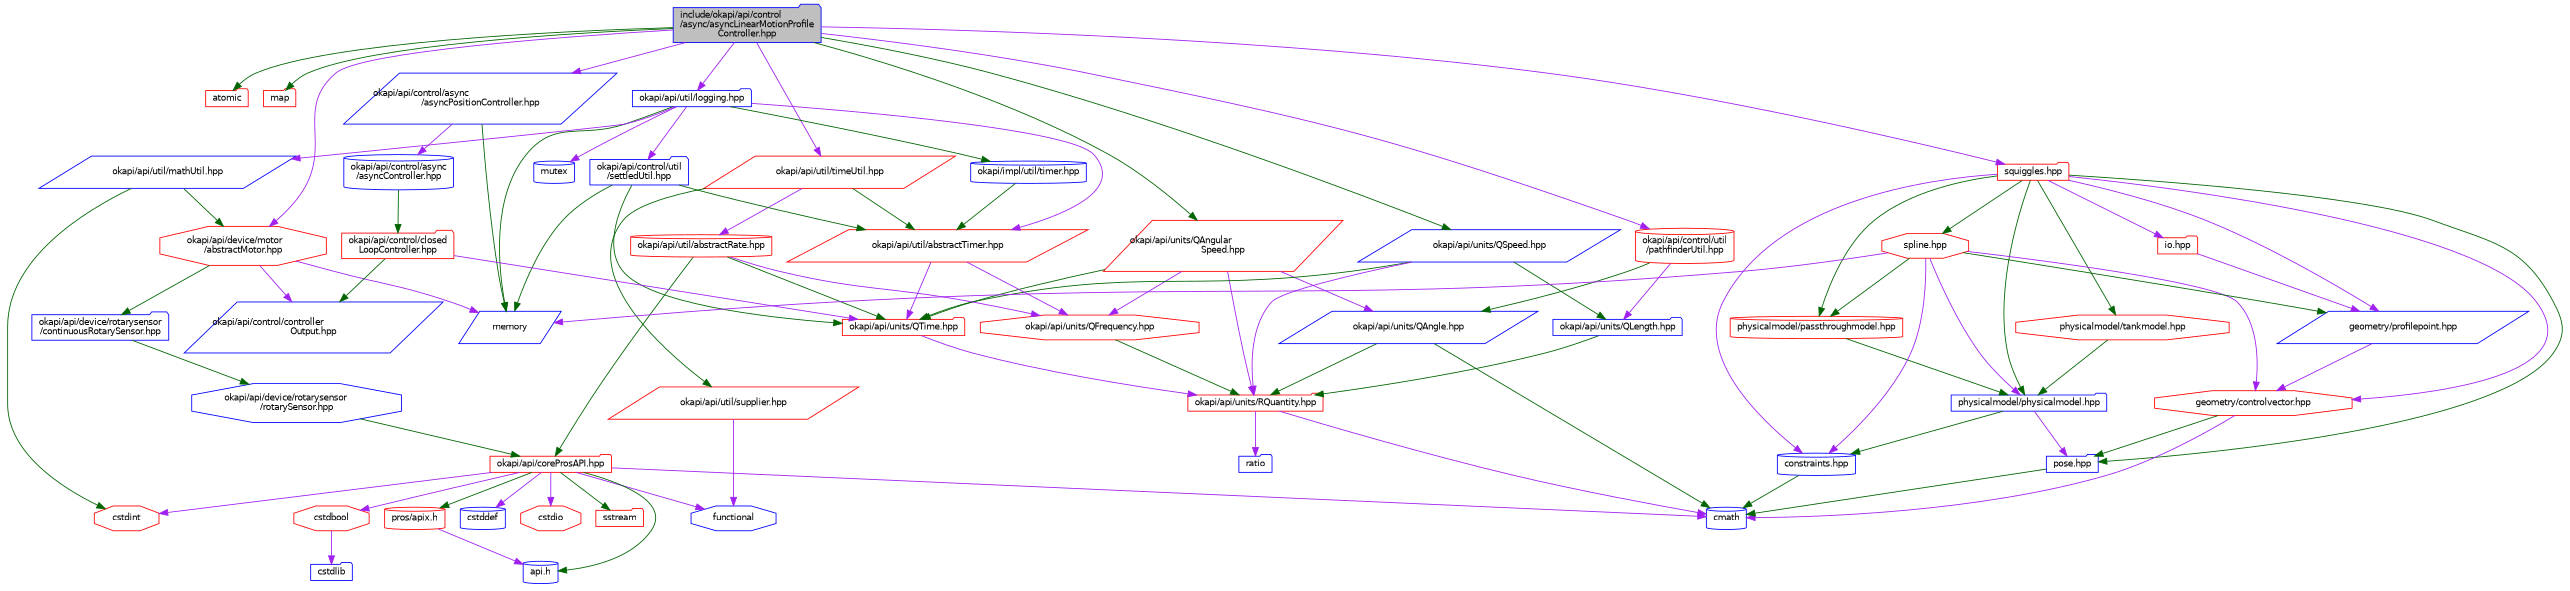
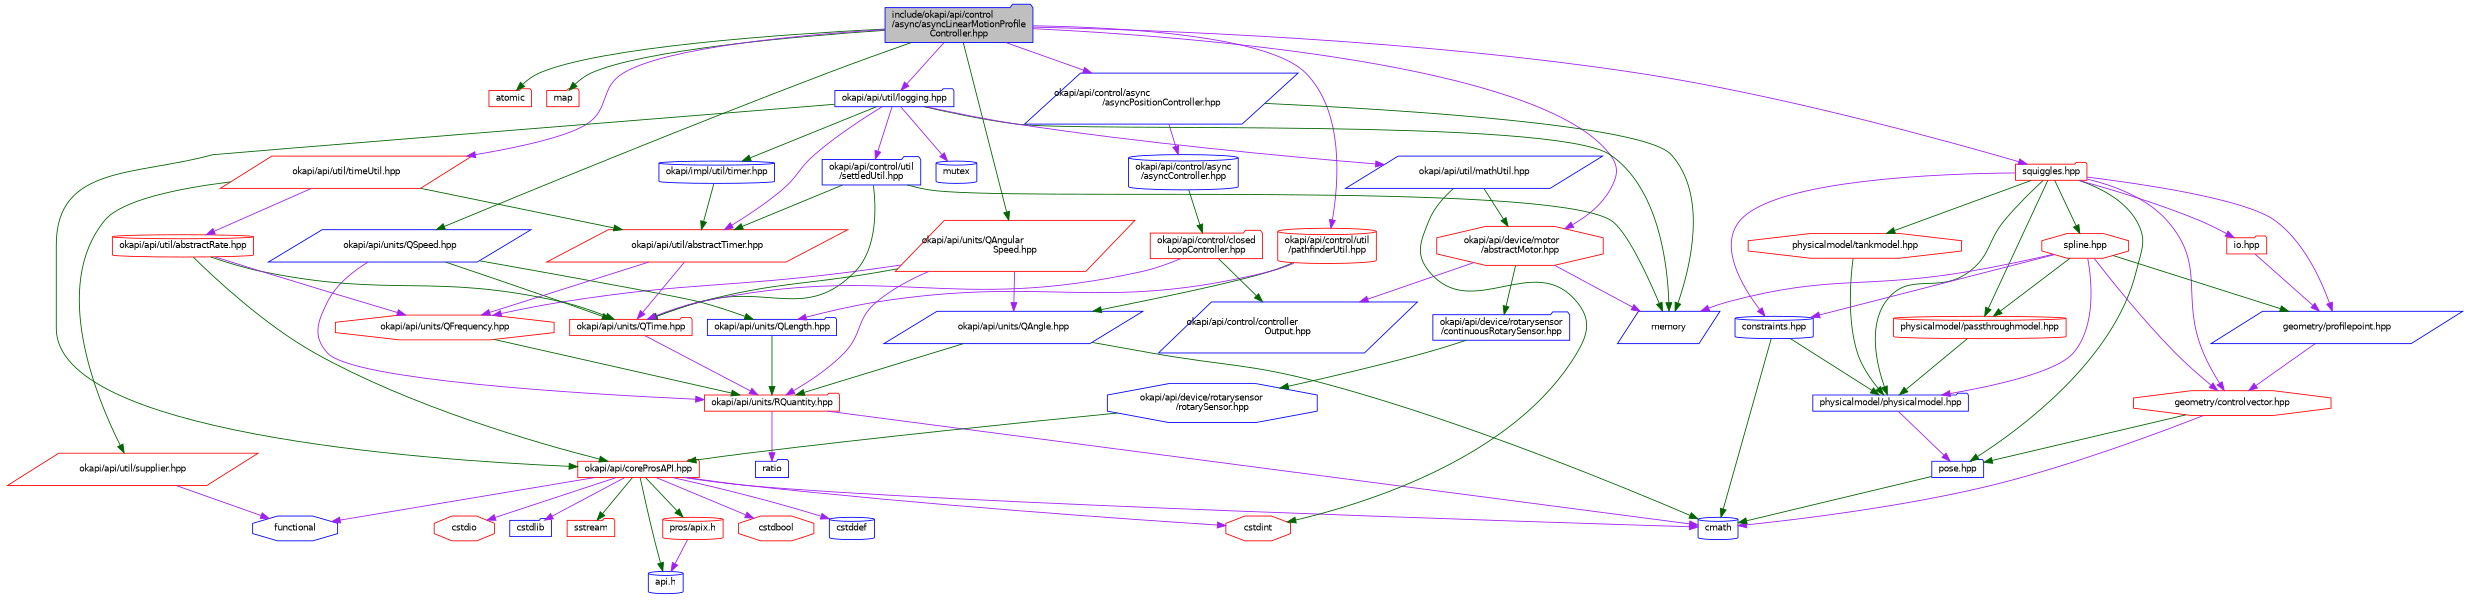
  digraph {
    node [color=blue fillcolor=white fontname=Helvetica fontsize=10 shape=folder style=filled]
    edge [color=darkgreen fontname=Helvetica fontsize=10 labelfontname=Helvetica labelfontsize=10 style=solid]
    n1 [fillcolor=grey75 fontcolor=black height=0.2 label="include/okapi/api/control\l/async/asyncLinearMotionProfile\lController.hpp" width=0.4]
    n2 [color=red height=0.2 label=atomic width=0.4]
    n3 [color=red height=0.2 label=map width=0.4]
    n4 [height=0.2 label="okapi/api/control/async\l/asyncPositionController.hpp" shape=parallelogram width=0.4]
    n5 [color=red height=0.2 label="okapi/api/control/util\l/pathfinderUtil.hpp" shape=cylinder width=0.4]
    n6 [color=red height=0.2 label="okapi/api/device/motor\l/abstractMotor.hpp" shape=octagon width=0.4]
    n7 [color=red height=0.2 label="okapi/api/units/QAngular\lSpeed.hpp" shape=parallelogram width=0.4]
    n8 [height=0.2 label="okapi/api/units/QSpeed.hpp" shape=parallelogram width=0.4]
    n9 [height=0.2 label="okapi/api/util/logging.hpp" width=0.4]
    n10 [color=red height=0.2 label="okapi/api/util/timeUtil.hpp" shape=parallelogram width=0.4]
    n11 [color=red height=0.2 label="squiggles.hpp" width=0.4]
    n12 [height=0.2 label=memory shape=parallelogram width=0.4]
    n13 [height=0.2 label="okapi/api/control/async\l/asyncController.hpp" shape=cylinder width=0.4]
    n14 [height=0.2 label="okapi/api/units/QAngle.hpp" shape=parallelogram width=0.4]
    n15 [height=0.2 label="okapi/api/units/QLength.hpp" width=0.4]
    n16 [height=0.2 label="okapi/api/control/controller\lOutput.hpp" shape=parallelogram width=0.4]
    n17 [height=0.2 label="okapi/api/device/rotarysensor\l/continuousRotarySensor.hpp" width=0.4]
    n18 [color=red height=0.2 label="okapi/api/units/QTime.hpp" width=0.4]
    n19 [color=red height=0.2 label="okapi/api/units/RQuantity.hpp" width=0.4]
    n20 [color=red height=0.2 label="okapi/api/units/QFrequency.hpp" shape=octagon width=0.4]
    n21 [color=red height=0.2 label="okapi/api/coreProsAPI.hpp" width=0.4]
    n22 [height=0.2 label=mutex shape=cylinder width=0.4]
    n23 [color=red height=0.2 label="okapi/api/util/abstractTimer.hpp" shape=parallelogram width=0.4]
    n24 [height=0.2 label="okapi/api/util/mathUtil.hpp" shape=parallelogram width=0.4]
    n25 [height=0.2 label="okapi/impl/util/timer.hpp" shape=cylinder width=0.4]
    n26 [height=0.2 label="okapi/api/control/util\l/settledUtil.hpp" width=0.4]
    n27 [color=red height=0.2 label="okapi/api/util/abstractRate.hpp" shape=cylinder width=0.4]
    n28 [color=red height=0.2 label="okapi/api/util/supplier.hpp" shape=parallelogram width=0.4]
    n29 [height=0.2 label="constraints.hpp" shape=cylinder width=0.4]
    n30 [color=red height=0.2 label="geometry/controlvector.hpp" shape=octagon width=0.4]
    n31 [height=0.2 label="pose.hpp" width=0.4]
    n32 [height=0.2 label="geometry/profilepoint.hpp" shape=parallelogram width=0.4]
    n33 [color=red height=0.2 label="io.hpp" width=0.4]
    n34 [color=red height=0.2 label="physicalmodel/passthroughmodel.hpp" shape=cylinder width=0.4]
    n35 [height=0.2 label="physicalmodel/physicalmodel.hpp" width=0.4]
    n36 [color=red height=0.2 label="physicalmodel/tankmodel.hpp" shape=octagon width=0.4]
    n37 [color=red height=0.2 label="spline.hpp" shape=octagon width=0.4]
    n38 [color=red height=0.2 label="okapi/api/control/closed\lLoopController.hpp" width=0.4]
    n39 [height=0.2 label=cmath shape=cylinder width=0.4]
    n40 [height=0.2 label=ratio width=0.4]
    n41 [height=0.2 label="okapi/api/device/rotarysensor\l/rotarySensor.hpp" shape=octagon width=0.4]
    n42 [color=red height=0.2 label=cstdbool shape=octagon width=0.4]
    n43 [height=0.2 label=cstddef shape=cylinder width=0.4]
    n44 [color=red height=0.2 label=cstdint shape=octagon width=0.4]
    n45 [color=red height=0.2 label=cstdio shape=octagon width=0.4]
    n46 [height=0.2 label=cstdlib width=0.4]
    n47 [height=0.2 label=functional shape=octagon width=0.4]
    n48 [color=red height=0.2 label=sstream width=0.4]
    n49 [height=0.2 label="api.h" shape=cylinder width=0.4]
    n50 [color=red height=0.2 label="pros/apix.h" shape=cylinder width=0.4]
    n1 -> n2
    n1 -> n3
    n1 -> n4 [color=purple]
    n1 -> n5 [color=purple]
    n1 -> n6 [color=purple]
    n1 -> n7
    n1 -> n8
    n1 -> n9 [color=purple]
    n1 -> n10 [color=purple]
    n1 -> n11 [color=purple]
    n4 -> n12
    n4 -> n13 [color=purple]
    n5 -> n14
    n5 -> n15 [color=purple]
    n6 -> n12 [color=purple]
    n6 -> n16 [color=purple]
    n6 -> n17
    n7 -> n14 [color=purple]
    n7 -> n18
    n7 -> n19 [color=purple]
    n7 -> n20 [color=purple]
    n8 -> n15
    n8 -> n18
    n8 -> n19 [color=purple]
    n9 -> n12
+   n9 -> n21
    n9 -> n22 [color=purple]
    n9 -> n23 [color=purple]
    n9 -> n24 [color=purple]
    n9 -> n25
    n9 -> n26 [color=purple]
    n10 -> n23
    n10 -> n27 [color=purple]
    n10 -> n28
    n11 -> n29 [color=purple]
    n11 -> n30 [color=purple]
    n11 -> n31
    n11 -> n32 [color=purple]
    n11 -> n33 [color=purple]
    n11 -> n34
    n11 -> n35
    n11 -> n36
    n11 -> n37
    n13 -> n38
    n14 -> n19
    n14 -> n39
    n15 -> n19
    n17 -> n41
    n18 -> n19 [color=purple]
    n19 -> n39 [color=purple]
    n19 -> n40 [color=purple]
    n20 -> n19
    n21 -> n39 [color=purple]
    n21 -> n42 [color=purple]
    n21 -> n43 [color=purple]
    n21 -> n44 [color=purple]
    n21 -> n45 [color=purple]
-   n42 -> n46 [color=purple]
+   n21 -> n46 [color=purple]
    n21 -> n47 [color=purple]
    n21 -> n48
    n21 -> n49
    n21 -> n50
    n23 -> n18 [color=purple]
    n23 -> n20 [color=purple]
    n24 -> n6
    n24 -> n44
    n25 -> n23
    n26 -> n12
    n26 -> n18
    n26 -> n23
    n27 -> n18
    n27 -> n20 [color=purple]
    n27 -> n21
    n28 -> n47 [color=purple]
    n29 -> n39
    n30 -> n31
    n30 -> n39 [color=purple]
    n31 -> n39
    n32 -> n30 [color=purple]
    n33 -> n32 [color=purple]
    n34 -> n35
-   n35 -> n29
+   n29 -> n35
    n35 -> n31 [color=purple]
    n36 -> n35
    n37 -> n12 [color=purple]
    n37 -> n29 [color=purple]
    n37 -> n30 [color=purple]
    n37 -> n32
    n37 -> n34
    n37 -> n35 [color=purple]
    n38 -> n16
    n38 -> n18 [color=purple]
    n41 -> n21
    n50 -> n49 [color=purple]
  }
